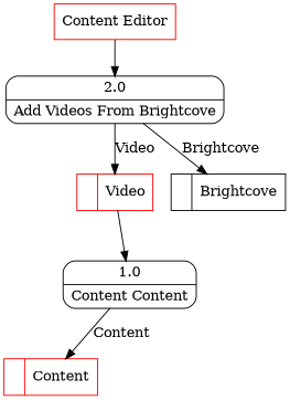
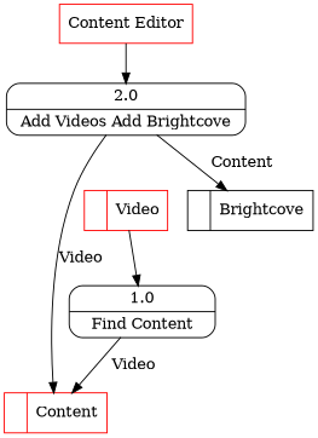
  digraph {
    node [shape=record]
    n1 [color=red label="<f0>  |<f1> Content "]
    n2 [color=red label="<f0>  |<f1> Video "]
-   n3 [label="{<f0> 1.0|<f1> Content Content }" shape=Mrecord]
+   n3 [label="{<f0> 1.0|<f1> Find Content }" shape=Mrecord]
    n4 [label="<f0>  |<f1> Brightcove "]
    n5 [color=red label="Content Editor" shape=box]
-   n6 [label="{<f0> 2.0|<f1> Add Videos From Brightcove }" shape=Mrecord]
+   n6 [label="{<f0> 2.0|<f1> Add Videos Add Brightcove }" shape=Mrecord]
    n2 -> n3
-   n3 -> n1 [label=Content]
+   n3 -> n1 [label=Video]
    n5 -> n6
-   n6 -> n2 [label=Video]
-   n6 -> n4 [label=Brightcove]
+   n6 -> n1 [label=Video]
+   n6 -> n4 [label=Content]
  }
